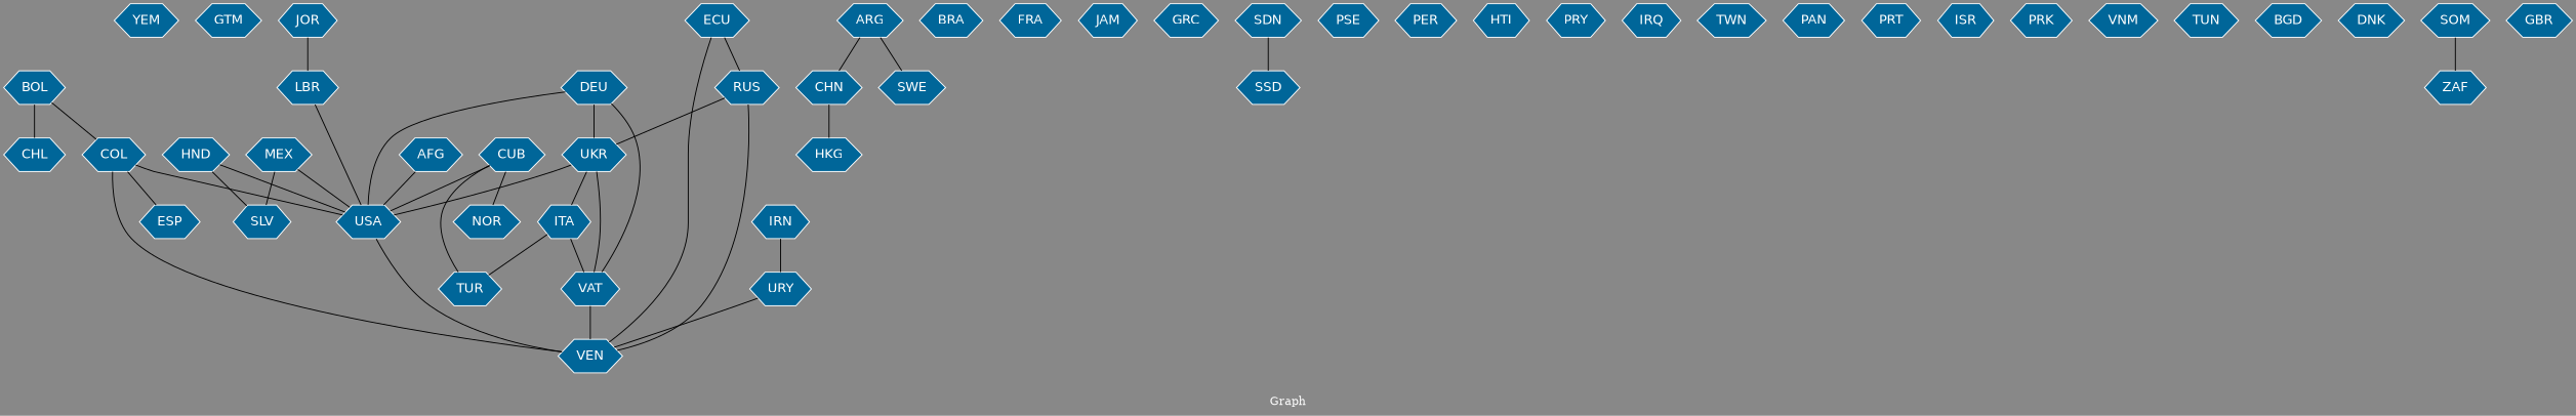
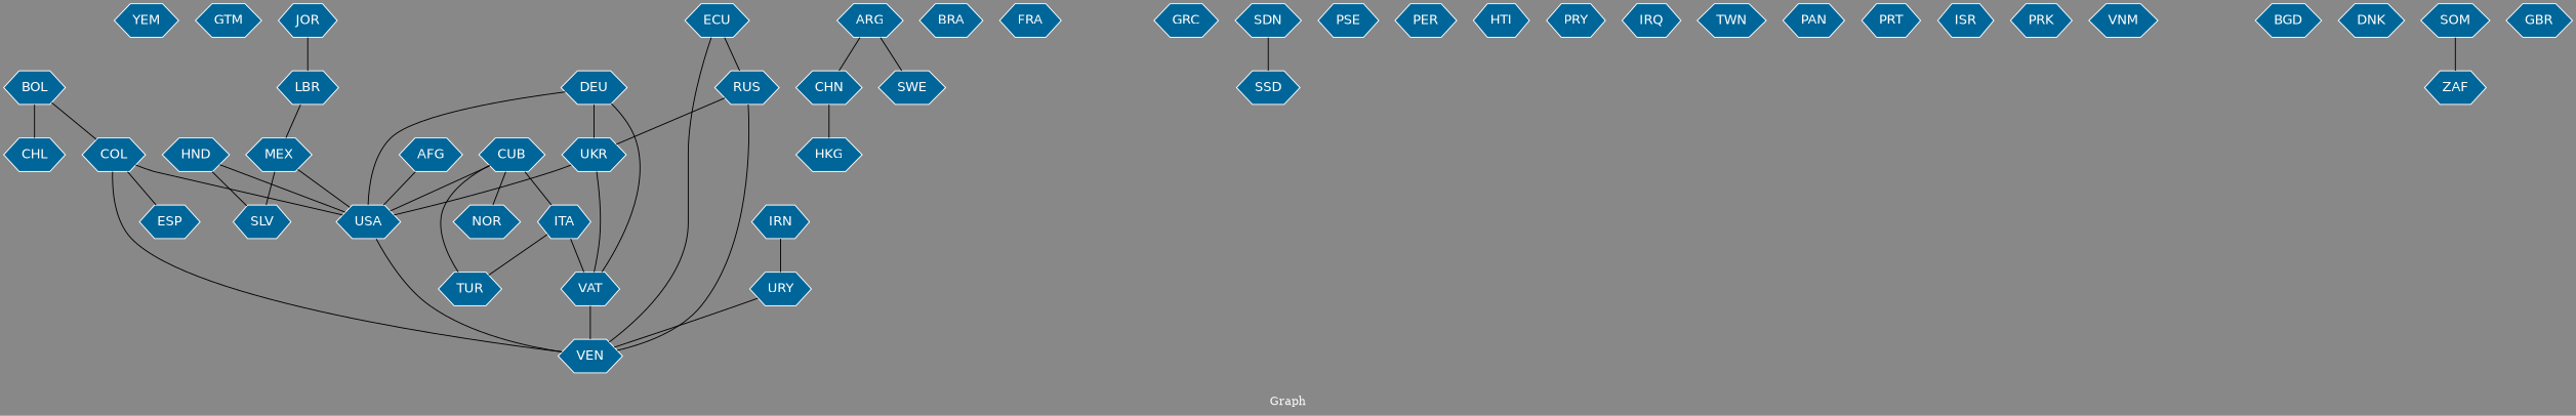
  graph {
    bgcolor="#888888"
    fontcolor=white
    fontsize=12
    label="Graph"
    node [color=white fillcolor="#006699" fontcolor=white fontname=Helvetica shape=hexagon style=filled]
    edge [arrowhead=open color=black fontcolor=white fontname=Courier fontsize=12 weight=1]
    n1 [label=YEM]
    n2 [label=GTM]
    n3 [label=VEN]
    n4 [label=UKR]
    n5 [label=VAT]
    n6 [label=USA]
    n7 [label=ARG]
    n8 [label=CHN]
    n9 [label=SWE]
    n10 [label=CHL]
    n11 [label=HKG]
    n12 [label=BRA]
    n13 [label=URY]
    n14 [label=COL]
    n15 [label=ESP]
    n16 [label=MEX]
    n17 [label=SLV]
    n18 [label=FRA]
-   n19 [label=JAM]
    n20 [label=GRC]
    n21 [label=ITA]
    n22 [label=TUR]
    n23 [label=LBR]
    n24 [label=SDN]
    n25 [label=SSD]
    n26 [label=CUB]
    n27 [label=NOR]
    n28 [label=PSE]
    n29 [label=RUS]
    n30 [label=PER]
    n31 [label=ECU]
    n32 [label=BOL]
    n33 [label=HTI]
    n34 [label=DEU]
    n35 [label=PRY]
    n36 [label=HND]
    n37 [label=IRQ]
    n38 [label=JOR]
    n39 [label=IRN]
    n40 [label=TWN]
    n41 [label=AFG]
    n42 [label=PAN]
    n43 [label=PRT]
    n44 [label=ISR]
    n45 [label=PRK]
    n46 [label=VNM]
-   n47 [label=TUN]
    n48 [label=BGD]
    n49 [label=DNK]
    n50 [label=ZAF]
    n51 [label=GBR]
    n52 [label=SOM]
    n4 -- n5
    n4 -- n6
    n5 -- n3 [weight=2]
    n6 -- n3
    n7 -- n8
    n7 -- n9
    n8 -- n11 [weight=2]
    n13 -- n3
    n14 -- n3 [weight=3]
    n14 -- n6
    n14 -- n15
    n16 -- n6
    n16 -- n17
    n21 -- n5
    n21 -- n22
-   n23 -- n6
+   n23 -- n16
    n24 -- n25
    n26 -- n6 [weight=3]
-   n4 -- n21
+   n26 -- n21
    n26 -- n22
    n26 -- n27
    n29 -- n3
    n29 -- n4 [weight=2]
    n31 -- n3
    n31 -- n29
    n32 -- n10 [weight=2]
    n32 -- n14
    n34 -- n4 [weight=2]
    n34 -- n5
    n34 -- n6
    n36 -- n6
    n36 -- n17
    n38 -- n23
    n39 -- n13
    n41 -- n6
    n52 -- n50
  }
